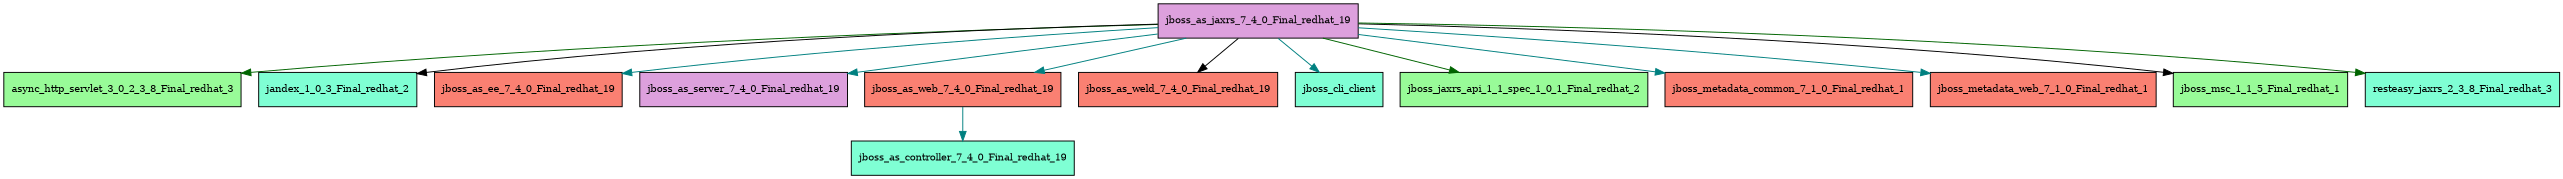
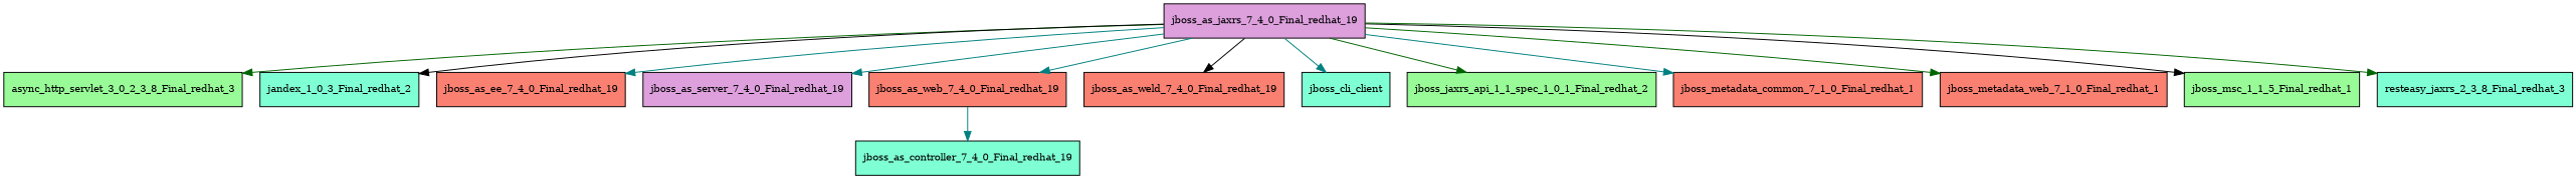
  digraph {
    node [fillcolor=salmon fontsize=10.0 shape=box style=filled]
    edge [color=teal]
    jboss_as_jaxrs_7_4_0_Final_redhat_19 [fillcolor=plum]
    async_http_servlet_3_0_2_3_8_Final_redhat_3 [fillcolor=palegreen]
    jandex_1_0_3_Final_redhat_2 [fillcolor=aquamarine]
    jboss_as_ee_7_4_0_Final_redhat_19
    jboss_as_server_7_4_0_Final_redhat_19 [fillcolor=plum]
    jboss_as_web_7_4_0_Final_redhat_19
    jboss_as_weld_7_4_0_Final_redhat_19
    jboss_cli_client [fillcolor=aquamarine]
    jboss_jaxrs_api_1_1_spec_1_0_1_Final_redhat_2 [fillcolor=palegreen]
    jboss_metadata_common_7_1_0_Final_redhat_1
    jboss_metadata_web_7_1_0_Final_redhat_1
    jboss_msc_1_1_5_Final_redhat_1 [fillcolor=palegreen]
    resteasy_jaxrs_2_3_8_Final_redhat_3 [fillcolor=aquamarine]
    jboss_as_controller_7_4_0_Final_redhat_19 [fillcolor=aquamarine]
    jboss_as_jaxrs_7_4_0_Final_redhat_19 -> async_http_servlet_3_0_2_3_8_Final_redhat_3 [color=darkgreen]
    jboss_as_jaxrs_7_4_0_Final_redhat_19 -> jandex_1_0_3_Final_redhat_2 [color=black]
    jboss_as_jaxrs_7_4_0_Final_redhat_19 -> jboss_as_ee_7_4_0_Final_redhat_19
    jboss_as_jaxrs_7_4_0_Final_redhat_19 -> jboss_as_server_7_4_0_Final_redhat_19
    jboss_as_jaxrs_7_4_0_Final_redhat_19 -> jboss_as_web_7_4_0_Final_redhat_19
    jboss_as_jaxrs_7_4_0_Final_redhat_19 -> jboss_as_weld_7_4_0_Final_redhat_19 [color=black]
    jboss_as_jaxrs_7_4_0_Final_redhat_19 -> jboss_cli_client
    jboss_as_jaxrs_7_4_0_Final_redhat_19 -> jboss_jaxrs_api_1_1_spec_1_0_1_Final_redhat_2 [color=darkgreen]
    jboss_as_jaxrs_7_4_0_Final_redhat_19 -> jboss_metadata_common_7_1_0_Final_redhat_1
-   jboss_as_jaxrs_7_4_0_Final_redhat_19 -> jboss_metadata_web_7_1_0_Final_redhat_1
+   jboss_as_jaxrs_7_4_0_Final_redhat_19 -> jboss_metadata_web_7_1_0_Final_redhat_1 [color=darkgreen]
    jboss_as_jaxrs_7_4_0_Final_redhat_19 -> jboss_msc_1_1_5_Final_redhat_1 [color=black]
    jboss_as_jaxrs_7_4_0_Final_redhat_19 -> resteasy_jaxrs_2_3_8_Final_redhat_3 [color=darkgreen]
    jboss_as_web_7_4_0_Final_redhat_19 -> jboss_as_controller_7_4_0_Final_redhat_19
  }
